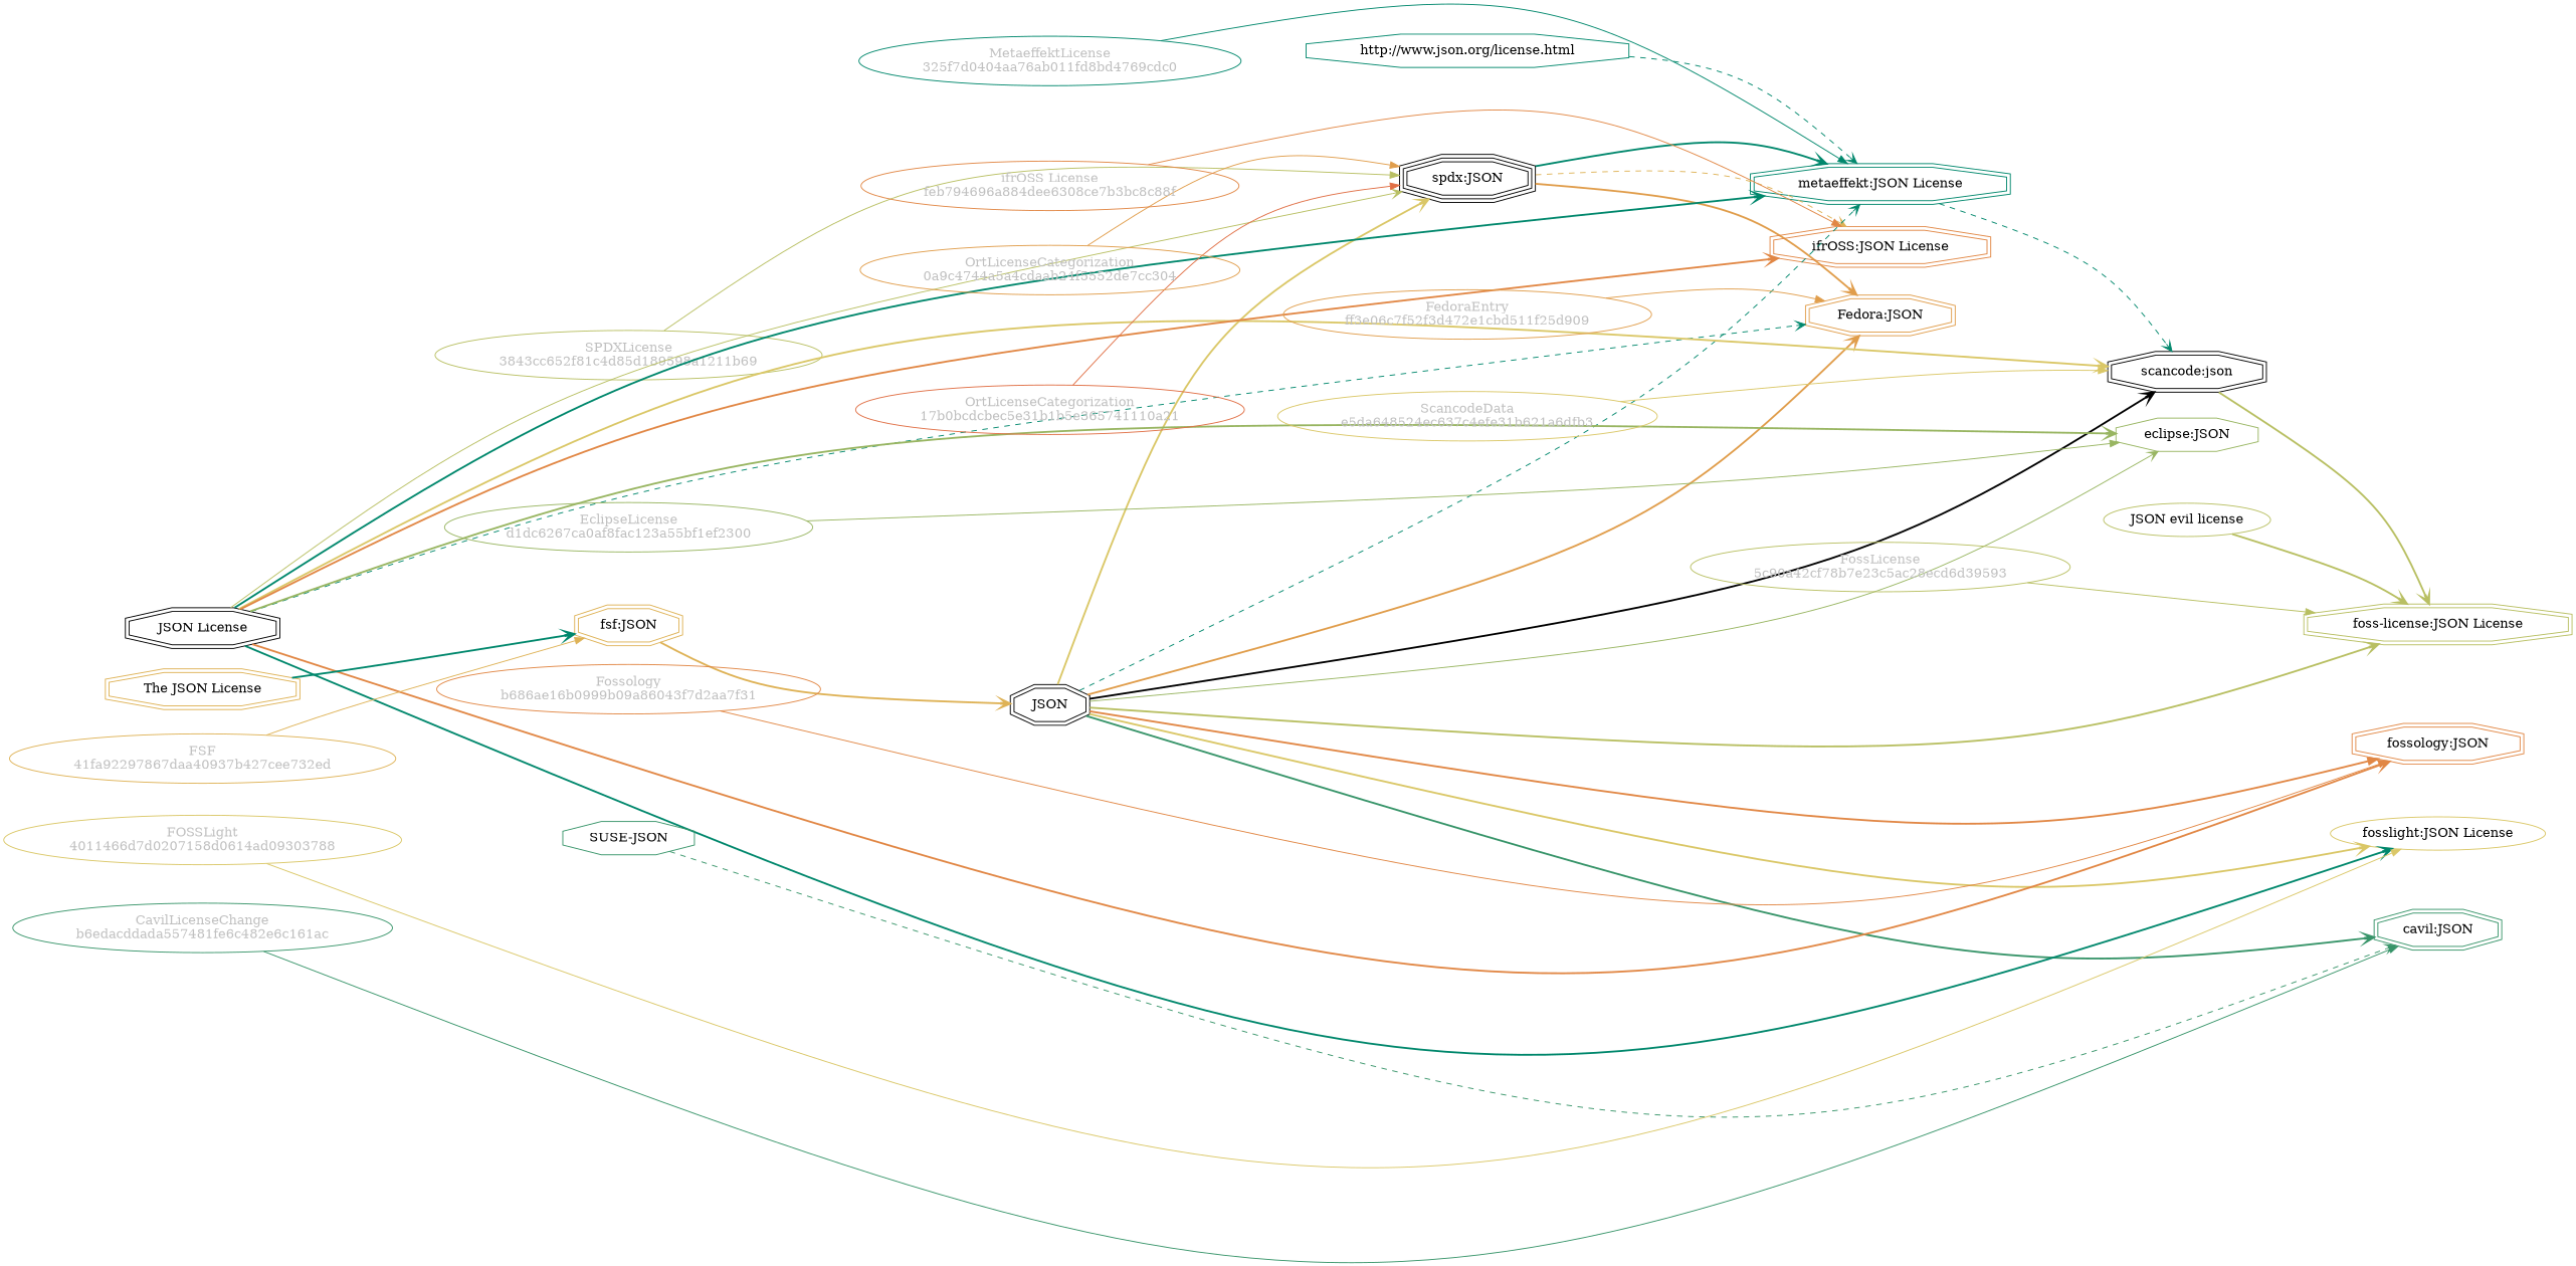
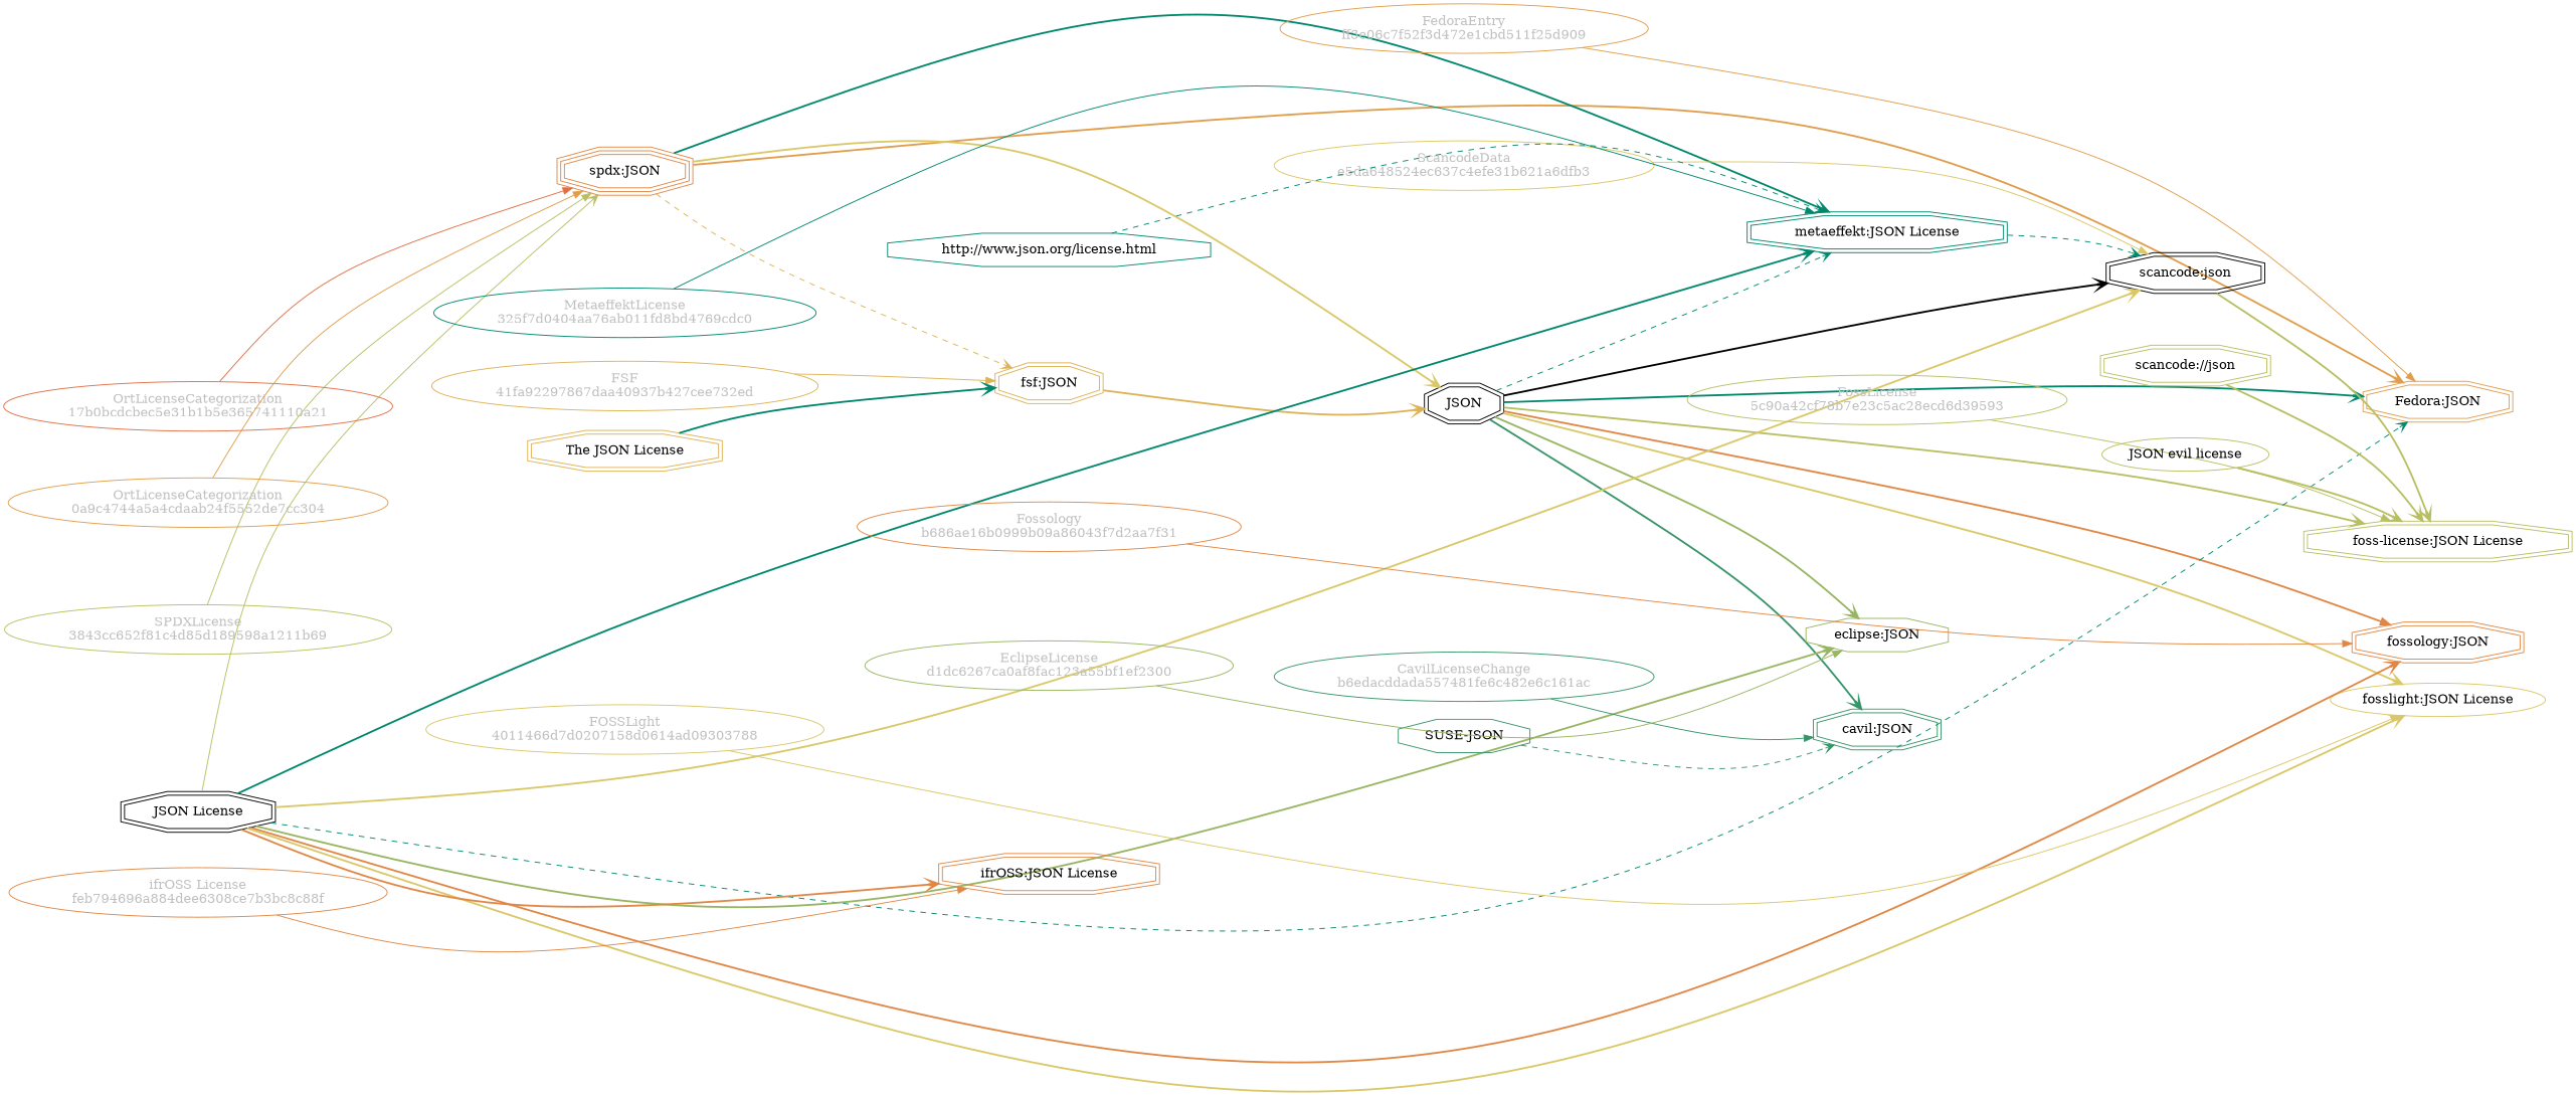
  strict digraph {
    rankdir=LR
    splines=curved
    node [color="#b8bf62" shape=ellipse]
    edge [color="#00876c" weight=0.7 arrowhead=vee style=bold]
    n1 [fillcolor="beige;1" fontcolor=gray label="SPDXLicense\n3843cc652f81c4d85d189598a1211b69"]
-   n2 [label="spdx:JSON" shape=tripleoctagon color=""]
+   n2 [label="spdx:JSON" shape=tripleoctagon color="#e18745"]
    n3 [color="#e09d4b" label="Fedora:JSON" shape=doubleoctagon]
    n4 [color="#deb256" label="fsf:JSON" shape=doubleoctagon]
    n5 [color="#00876c" label="metaeffekt:JSON License" shape=doubleoctagon]
    n6 [label=JSON shape=doubleoctagon color=""]
    n7 [label="scancode:json" shape=doubleoctagon color=""]
    n8 [color="#e18745" label="fossology:JSON" shape=doubleoctagon]
    n9 [color="#379469" label="cavil:JSON" shape=doubleoctagon]
    n10 [label="foss-license:JSON License" shape=doubleoctagon]
    n11 [color="#dac767" label="fosslight:JSON License"]
    n12 [color="#98b561" label="eclipse:JSON" shape=octagon]
    n13 [label="JSON License" shape=doubleoctagon color=""]
    n14 [color="#e18745" label="ifrOSS:JSON License" shape=doubleoctagon]
    n15 [color="#e09d4b" fillcolor="beige;1" fontcolor=gray label="FedoraEntry\nff3e06c7f52f3d472e1cbd511f25d909"]
    n16 [color="#deb256" fillcolor="beige;1" fontcolor=gray label="FSF\n41fa92297867daa40937b427cee732ed"]
    n17 [color="#deb256" label="The JSON License" shape=doubleoctagon]
    n18 [color="#dac767" fillcolor="beige;1" fontcolor=gray label="ScancodeData\ne5da648524ec637c4efe31b621a6dfb3"]
    n19 [color="#e18745" fillcolor="beige;1" fontcolor=gray label="Fossology\nb686ae16b0999b09a86043f7d2aa7f31"]
    n20 [color="#e06f45" fillcolor="beige;1" fontcolor=gray label="OrtLicenseCategorization\n17b0bcdcbec5e31b1b5e365741110a21"]
    n21 [color="#e09d4b" fillcolor="beige;1" fontcolor=gray label="OrtLicenseCategorization\n0a9c4744a5a4cdaab24f5552de7cc304"]
    n22 [color="#379469" fillcolor="beige;1" fontcolor=gray label="CavilLicenseChange\nb6edacddada557481fe6c482e6c161ac"]
    n23 [color="#379469" label="SUSE-JSON" shape=octagon]
    n24 [color="#00876c" fillcolor="beige;1" fontcolor=gray label="MetaeffektLicense\n325f7d0404aa76ab011fd8bd4769cdc0"]
    n25 [color="#00876c" label="http://www.json.org/license.html" shape=octagon]
    n26 [fillcolor="beige;1" fontcolor=gray label="FossLicense\n5c90a42cf78b7e23c5ac28ecd6d39593"]
+   n27 [label="scancode://json" shape=doubleoctagon]
    n28 [label="JSON evil license"]
    n29 [color="#dac767" fillcolor="beige;1" fontcolor=gray label="FOSSLight\n4011466d7d0207158d0614ad09303788"]
    n30 [color="#98b561" fillcolor="beige;1" fontcolor=gray label="EclipseLicense\nd1dc6267ca0af8fac123a55bf1ef2300"]
    n31 [color="#e18745" fillcolor="beige;1" fontcolor=gray label="ifrOSS License\nfeb794696a884dee6308ce7b3bc8c88f"]
    n1 -> n2 [color="#b8bf62" weight=0.5 arrowhead="" style=""]
    n2 -> n3 [color="#e09d4b"]
-   n2 -> n14 [color="#deb256" style=dashed weight=0.5]
+   n2 -> n4 [color="#deb256" style=dashed weight=0.5]
    n2 -> n5
    n4 -> n6 [color="#deb256"]
    n5 -> n7 [style=dashed weight=0.5]
    n6 -> n2 [color="#dac767"]
-   n6 -> n3 [color="#e09d4b"]
+   n6 -> n3
    n6 -> n5 [style=dashed weight=0.5]
    n6 -> n7 [color=""]
    n6 -> n8 [arrowhead=normal color="#e18745"]
    n6 -> n9 [color="#379469"]
    n6 -> n10 [color="#b8bf62"]
    n6 -> n11 [color="#dac767"]
-   n6 -> n12 [color="#98b561" style=solid]
+   n6 -> n12 [color="#98b561"]
    n7 -> n10 [color="#b8bf62"]
    n13 -> n2 [color="#b8bf62" style=solid]
    n13 -> n3 [style=dashed weight=0.5]
    n13 -> n5
    n13 -> n7 [color="#dac767"]
    n13 -> n8 [color="#e18745"]
-   n13 -> n11
+   n13 -> n11 [color="#dac767"]
    n13 -> n12 [color="#98b561"]
    n13 -> n14 [color="#e18745"]
    n15 -> n3 [color="#e09d4b" weight=0.5 arrowhead="" style=""]
    n16 -> n4 [color="#deb256" weight=0.5 arrowhead="" style=""]
    n17 -> n4
    n18 -> n7 [color="#dac767" weight=0.5 arrowhead="" style=""]
    n19 -> n8 [color="#e18745" weight=0.5 arrowhead="" style=""]
    n20 -> n2 [color="#e06f45" weight=0.5 arrowhead="" style=""]
    n21 -> n2 [color="#e09d4b" weight=0.5 arrowhead="" style=""]
    n22 -> n9 [color="#379469" weight=0.5 arrowhead="" style=""]
    n23 -> n9 [color="#379469" style=dashed weight=0.5]
    n24 -> n5 [weight=0.5 arrowhead="" style=""]
    n25 -> n5 [style=dashed weight=0.5]
    n26 -> n10 [color="#b8bf62" weight=0.5 arrowhead="" style=""]
+   n27 -> n10 [color="#b8bf62"]
    n28 -> n10 [color="#b8bf62"]
    n29 -> n11 [color="#dac767" weight=0.5 arrowhead="" style=""]
    n30 -> n12 [color="#98b561" weight=0.5 arrowhead="" style=""]
    n31 -> n14 [color="#e18745" weight=0.5 arrowhead="" style=""]
  }
